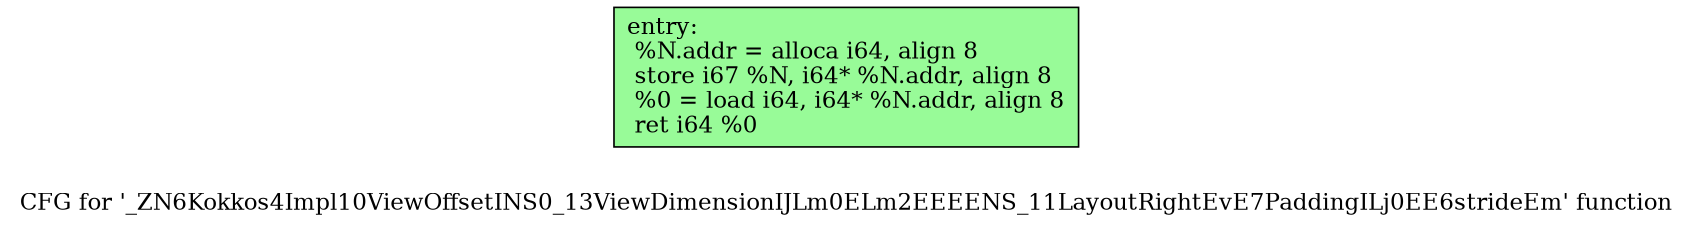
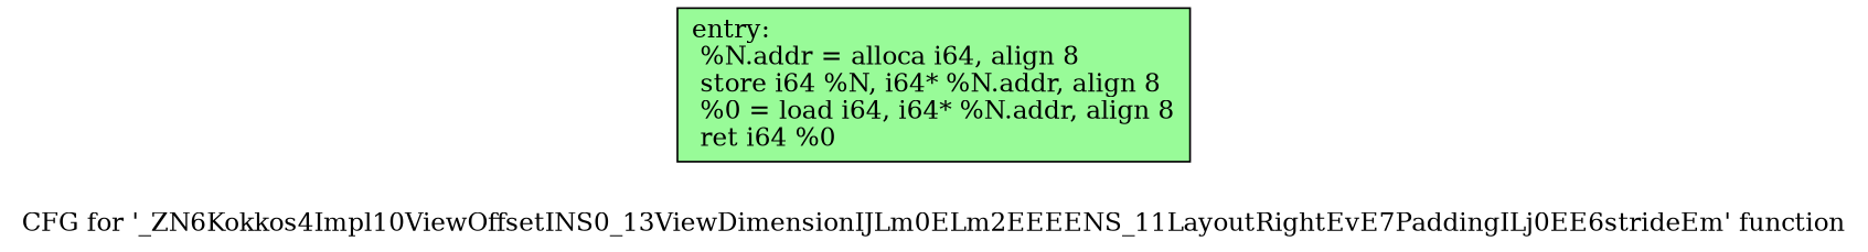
  digraph {
    label="CFG for '_ZN6Kokkos4Impl10ViewOffsetINS0_13ViewDimensionIJLm0ELm2EEEENS_11LayoutRightEvE7PaddingILj0EE6strideEm' function"
-   n1 [label="{entry:\l  %N.addr = alloca i64, align 8\l  store i67 %N, i64* %N.addr, align 8\l  %0 = load i64, i64* %N.addr, align 8\l  ret i64 %0\l}" shape=record style=filled fillcolor=palegreen]
+   n1 [label="{entry:\l  %N.addr = alloca i64, align 8\l  store i64 %N, i64* %N.addr, align 8\l  %0 = load i64, i64* %N.addr, align 8\l  ret i64 %0\l}" shape=record style=filled fillcolor=palegreen]
  }
